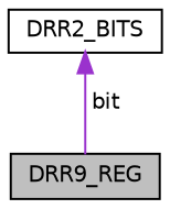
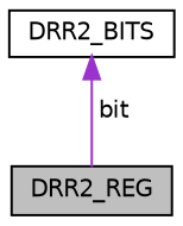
  digraph {
    node [color=black fontname=Helvetica fontsize=10 shape=record style=filled]
-   n1 [fillcolor=grey75 fontcolor=black height=0.2 label=DRR9_REG width=0.4]
+   n1 [fillcolor=grey75 fontcolor=black height=0.2 label=DRR2_REG width=0.4]
    n2 [fillcolor=white height=0.2 label=DRR2_BITS width=0.4]
    n2 -> n1 [color=darkorchid3 dir=back fontname=Helvetica fontsize=10 label=" bit" labelfontname=Helvetica labelfontsize=10 style=solid]
  }
